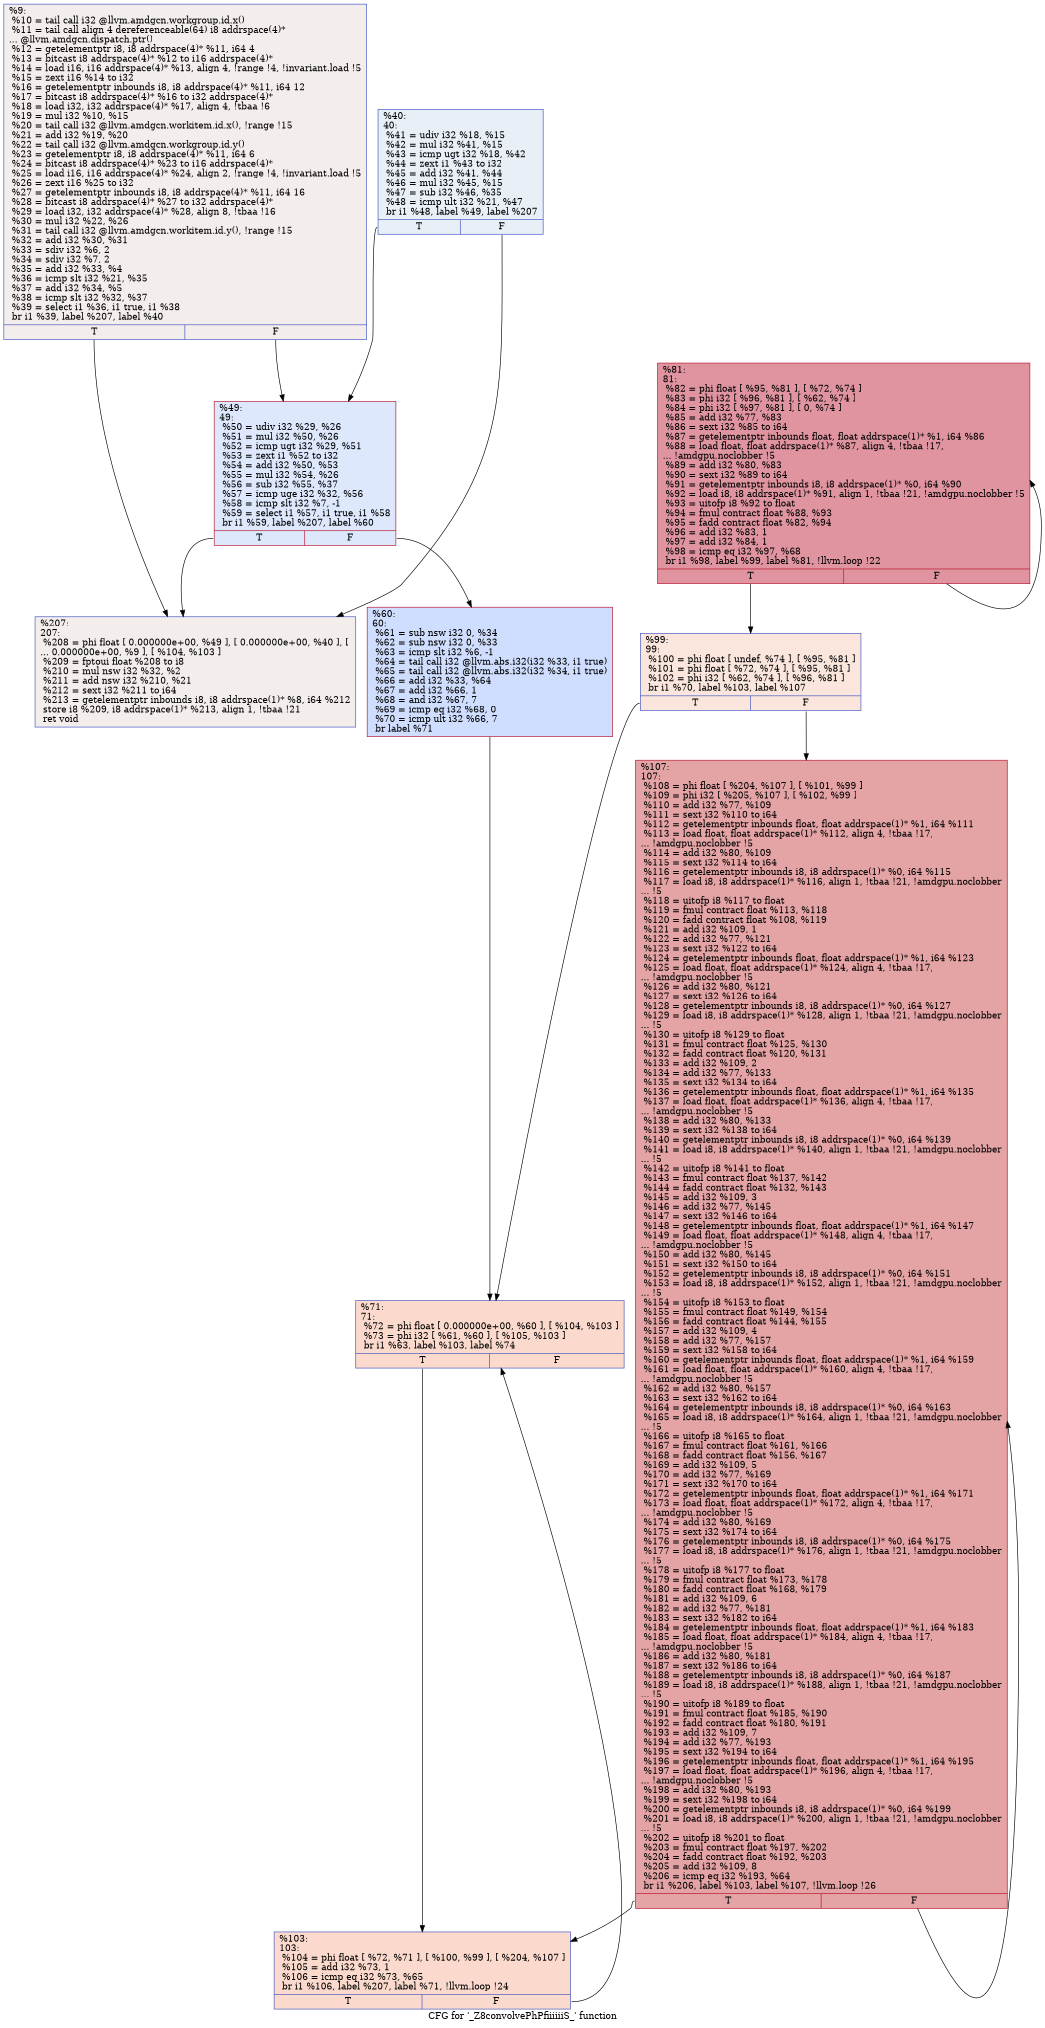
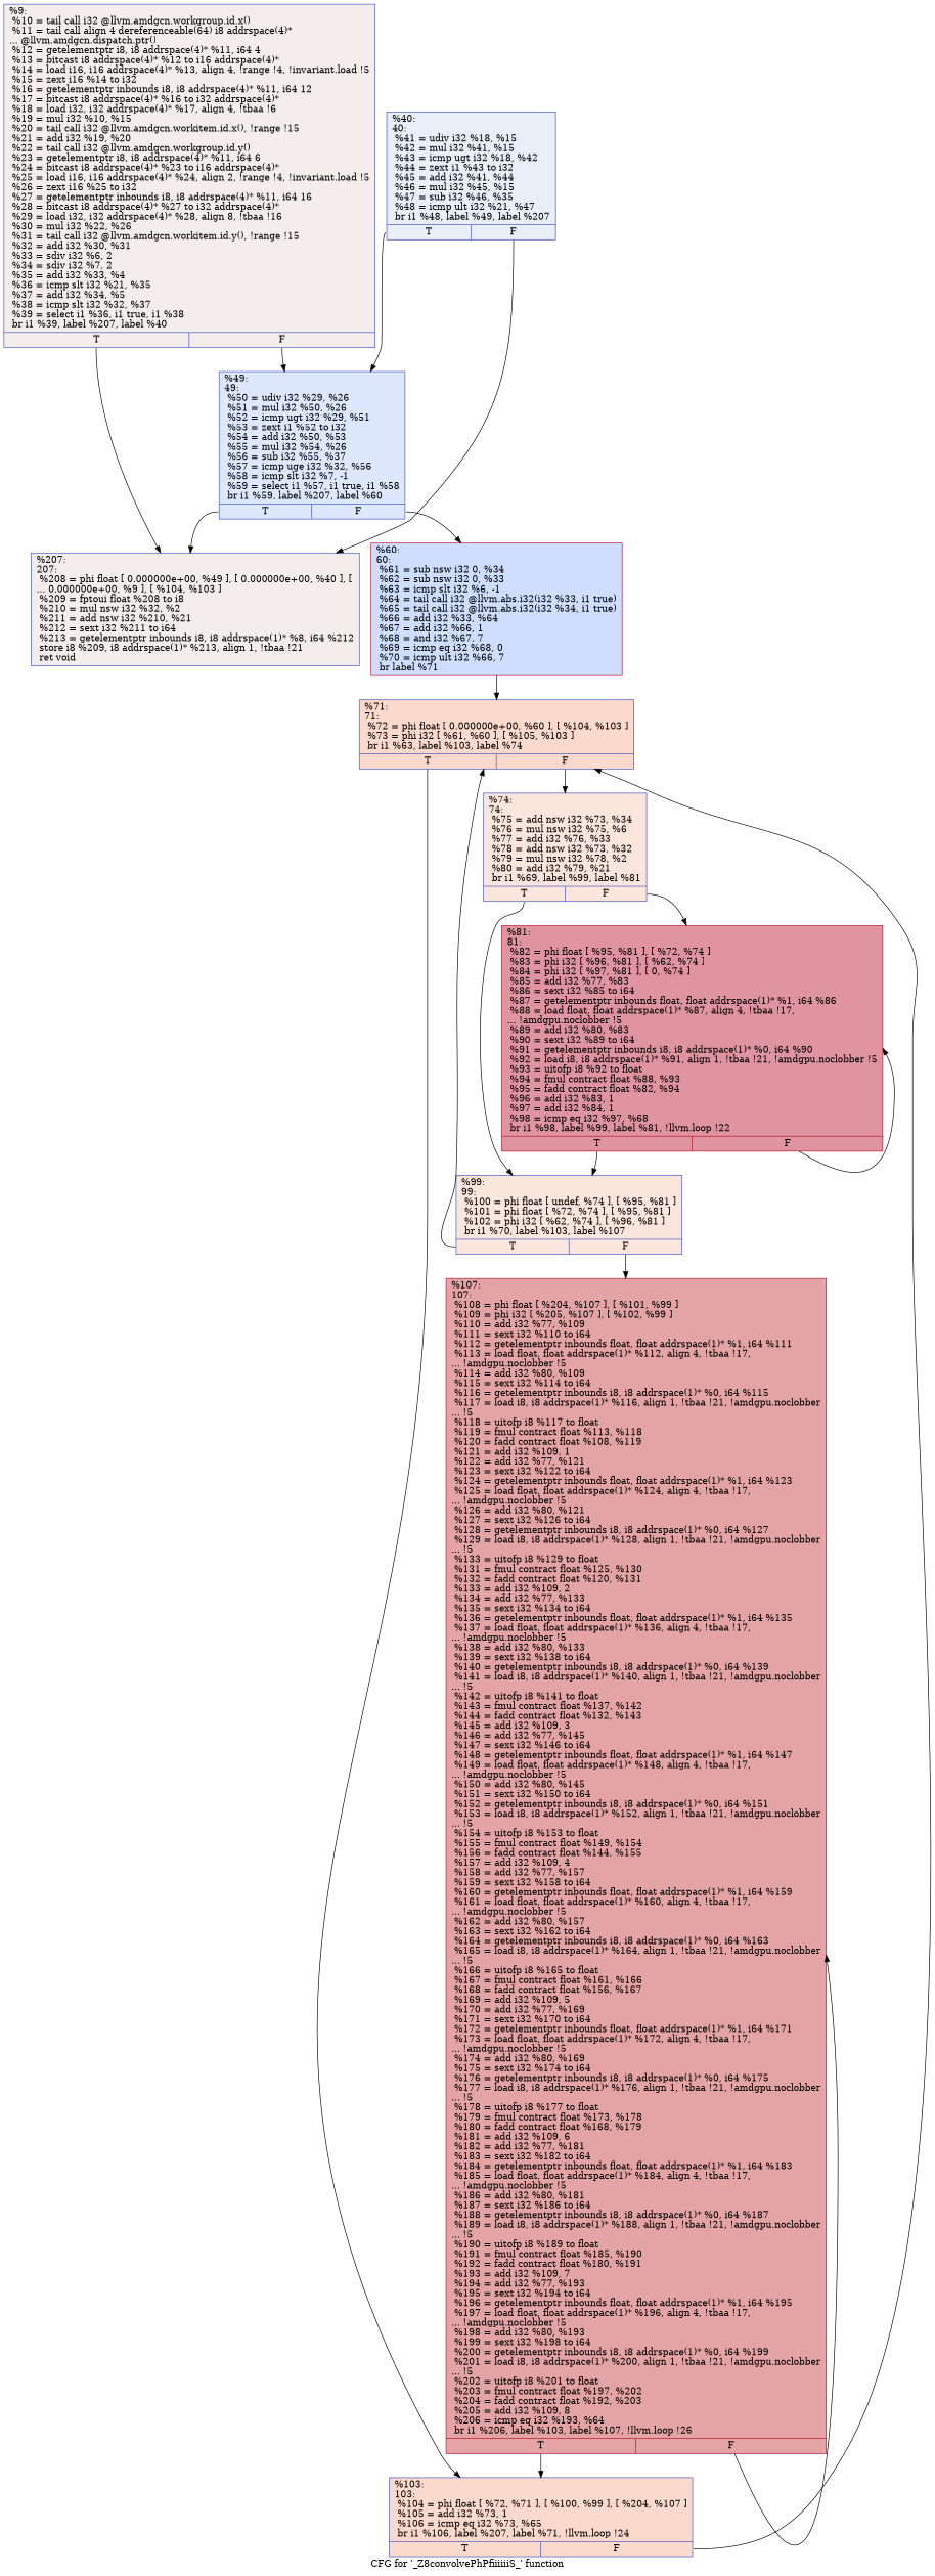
  digraph {
    label="CFG for '_Z8convolvePhPfiiiiiiS_' function"
    node [color="#3d50c3ff" fillcolor="#e3d9d370" shape=record style=filled]
    edge [tailport=s0]
    n1 [label="{%9:\l  %10 = tail call i32 @llvm.amdgcn.workgroup.id.x()\l  %11 = tail call align 4 dereferenceable(64) i8 addrspace(4)*\l... @llvm.amdgcn.dispatch.ptr()\l  %12 = getelementptr i8, i8 addrspace(4)* %11, i64 4\l  %13 = bitcast i8 addrspace(4)* %12 to i16 addrspace(4)*\l  %14 = load i16, i16 addrspace(4)* %13, align 4, !range !4, !invariant.load !5\l  %15 = zext i16 %14 to i32\l  %16 = getelementptr inbounds i8, i8 addrspace(4)* %11, i64 12\l  %17 = bitcast i8 addrspace(4)* %16 to i32 addrspace(4)*\l  %18 = load i32, i32 addrspace(4)* %17, align 4, !tbaa !6\l  %19 = mul i32 %10, %15\l  %20 = tail call i32 @llvm.amdgcn.workitem.id.x(), !range !15\l  %21 = add i32 %19, %20\l  %22 = tail call i32 @llvm.amdgcn.workgroup.id.y()\l  %23 = getelementptr i8, i8 addrspace(4)* %11, i64 6\l  %24 = bitcast i8 addrspace(4)* %23 to i16 addrspace(4)*\l  %25 = load i16, i16 addrspace(4)* %24, align 2, !range !4, !invariant.load !5\l  %26 = zext i16 %25 to i32\l  %27 = getelementptr inbounds i8, i8 addrspace(4)* %11, i64 16\l  %28 = bitcast i8 addrspace(4)* %27 to i32 addrspace(4)*\l  %29 = load i32, i32 addrspace(4)* %28, align 8, !tbaa !16\l  %30 = mul i32 %22, %26\l  %31 = tail call i32 @llvm.amdgcn.workitem.id.y(), !range !15\l  %32 = add i32 %30, %31\l  %33 = sdiv i32 %6, 2\l  %34 = sdiv i32 %7, 2\l  %35 = add i32 %33, %4\l  %36 = icmp slt i32 %21, %35\l  %37 = add i32 %34, %5\l  %38 = icmp slt i32 %32, %37\l  %39 = select i1 %36, i1 true, i1 %38\l  br i1 %39, label %207, label %40\l|{<s0>T|<s1>F}}"]
    n2 [label="{%207:\l207:                                              \l  %208 = phi float [ 0.000000e+00, %49 ], [ 0.000000e+00, %40 ], [\l... 0.000000e+00, %9 ], [ %104, %103 ]\l  %209 = fptoui float %208 to i8\l  %210 = mul nsw i32 %32, %2\l  %211 = add nsw i32 %210, %21\l  %212 = sext i32 %211 to i64\l  %213 = getelementptr inbounds i8, i8 addrspace(1)* %8, i64 %212\l  store i8 %209, i8 addrspace(1)* %213, align 1, !tbaa !21\l  ret void\l}"]
-   n3 [color="#b70d28ff" fillcolor="#b2ccfb70" label="{%49:\l49:                                               \l  %50 = udiv i32 %29, %26\l  %51 = mul i32 %50, %26\l  %52 = icmp ugt i32 %29, %51\l  %53 = zext i1 %52 to i32\l  %54 = add i32 %50, %53\l  %55 = mul i32 %54, %26\l  %56 = sub i32 %55, %37\l  %57 = icmp uge i32 %32, %56\l  %58 = icmp slt i32 %7, -1\l  %59 = select i1 %57, i1 true, i1 %58\l  br i1 %59, label %207, label %60\l|{<s0>T|<s1>F}}"]
+   n3 [fillcolor="#b2ccfb70" label="{%49:\l49:                                               \l  %50 = udiv i32 %29, %26\l  %51 = mul i32 %50, %26\l  %52 = icmp ugt i32 %29, %51\l  %53 = zext i1 %52 to i32\l  %54 = add i32 %50, %53\l  %55 = mul i32 %54, %26\l  %56 = sub i32 %55, %37\l  %57 = icmp uge i32 %32, %56\l  %58 = icmp slt i32 %7, -1\l  %59 = select i1 %57, i1 true, i1 %58\l  br i1 %59, label %207, label %60\l|{<s0>T|<s1>F}}"]
    n4 [fillcolor="#cedaeb70" label="{%40:\l40:                                               \l  %41 = udiv i32 %18, %15\l  %42 = mul i32 %41, %15\l  %43 = icmp ugt i32 %18, %42\l  %44 = zext i1 %43 to i32\l  %45 = add i32 %41, %44\l  %46 = mul i32 %45, %15\l  %47 = sub i32 %46, %35\l  %48 = icmp ult i32 %21, %47\l  br i1 %48, label %49, label %207\l|{<s0>T|<s1>F}}"]
    n5 [color="#b70d28ff" fillcolor="#93b5fe70" label="{%60:\l60:                                               \l  %61 = sub nsw i32 0, %34\l  %62 = sub nsw i32 0, %33\l  %63 = icmp slt i32 %6, -1\l  %64 = tail call i32 @llvm.abs.i32(i32 %33, i1 true)\l  %65 = tail call i32 @llvm.abs.i32(i32 %34, i1 true)\l  %66 = add i32 %33, %64\l  %67 = add i32 %66, 1\l  %68 = and i32 %67, 7\l  %69 = icmp eq i32 %68, 0\l  %70 = icmp ult i32 %66, 7\l  br label %71\l}"]
    n6 [fillcolor="#f7ac8e70" label="{%71:\l71:                                               \l  %72 = phi float [ 0.000000e+00, %60 ], [ %104, %103 ]\l  %73 = phi i32 [ %61, %60 ], [ %105, %103 ]\l  br i1 %63, label %103, label %74\l|{<s0>T|<s1>F}}"]
    n7 [fillcolor="#f7ac8e70" label="{%103:\l103:                                              \l  %104 = phi float [ %72, %71 ], [ %100, %99 ], [ %204, %107 ]\l  %105 = add i32 %73, 1\l  %106 = icmp eq i32 %73, %65\l  br i1 %106, label %207, label %71, !llvm.loop !24\l|{<s0>T|<s1>F}}"]
+   n8 [fillcolor="#f3c7b170" label="{%74:\l74:                                               \l  %75 = add nsw i32 %73, %34\l  %76 = mul nsw i32 %75, %6\l  %77 = add i32 %76, %33\l  %78 = add nsw i32 %73, %32\l  %79 = mul nsw i32 %78, %2\l  %80 = add i32 %79, %21\l  br i1 %69, label %99, label %81\l|{<s0>T|<s1>F}}"]
    n9 [fillcolor="#f3c7b170" label="{%99:\l99:                                               \l  %100 = phi float [ undef, %74 ], [ %95, %81 ]\l  %101 = phi float [ %72, %74 ], [ %95, %81 ]\l  %102 = phi i32 [ %62, %74 ], [ %96, %81 ]\l  br i1 %70, label %103, label %107\l|{<s0>T|<s1>F}}"]
    n10 [color="#b70d28ff" fillcolor="#b70d2870" label="{%81:\l81:                                               \l  %82 = phi float [ %95, %81 ], [ %72, %74 ]\l  %83 = phi i32 [ %96, %81 ], [ %62, %74 ]\l  %84 = phi i32 [ %97, %81 ], [ 0, %74 ]\l  %85 = add i32 %77, %83\l  %86 = sext i32 %85 to i64\l  %87 = getelementptr inbounds float, float addrspace(1)* %1, i64 %86\l  %88 = load float, float addrspace(1)* %87, align 4, !tbaa !17,\l... !amdgpu.noclobber !5\l  %89 = add i32 %80, %83\l  %90 = sext i32 %89 to i64\l  %91 = getelementptr inbounds i8, i8 addrspace(1)* %0, i64 %90\l  %92 = load i8, i8 addrspace(1)* %91, align 1, !tbaa !21, !amdgpu.noclobber !5\l  %93 = uitofp i8 %92 to float\l  %94 = fmul contract float %88, %93\l  %95 = fadd contract float %82, %94\l  %96 = add i32 %83, 1\l  %97 = add i32 %84, 1\l  %98 = icmp eq i32 %97, %68\l  br i1 %98, label %99, label %81, !llvm.loop !22\l|{<s0>T|<s1>F}}"]
-   n11 [color="#b70d28ff" fillcolor="#c32e3170" label="{%107:\l107:                                              \l  %108 = phi float [ %204, %107 ], [ %101, %99 ]\l  %109 = phi i32 [ %205, %107 ], [ %102, %99 ]\l  %110 = add i32 %77, %109\l  %111 = sext i32 %110 to i64\l  %112 = getelementptr inbounds float, float addrspace(1)* %1, i64 %111\l  %113 = load float, float addrspace(1)* %112, align 4, !tbaa !17,\l... !amdgpu.noclobber !5\l  %114 = add i32 %80, %109\l  %115 = sext i32 %114 to i64\l  %116 = getelementptr inbounds i8, i8 addrspace(1)* %0, i64 %115\l  %117 = load i8, i8 addrspace(1)* %116, align 1, !tbaa !21, !amdgpu.noclobber\l... !5\l  %118 = uitofp i8 %117 to float\l  %119 = fmul contract float %113, %118\l  %120 = fadd contract float %108, %119\l  %121 = add i32 %109, 1\l  %122 = add i32 %77, %121\l  %123 = sext i32 %122 to i64\l  %124 = getelementptr inbounds float, float addrspace(1)* %1, i64 %123\l  %125 = load float, float addrspace(1)* %124, align 4, !tbaa !17,\l... !amdgpu.noclobber !5\l  %126 = add i32 %80, %121\l  %127 = sext i32 %126 to i64\l  %128 = getelementptr inbounds i8, i8 addrspace(1)* %0, i64 %127\l  %129 = load i8, i8 addrspace(1)* %128, align 1, !tbaa !21, !amdgpu.noclobber\l... !5\l  %130 = uitofp i8 %129 to float\l  %131 = fmul contract float %125, %130\l  %132 = fadd contract float %120, %131\l  %133 = add i32 %109, 2\l  %134 = add i32 %77, %133\l  %135 = sext i32 %134 to i64\l  %136 = getelementptr inbounds float, float addrspace(1)* %1, i64 %135\l  %137 = load float, float addrspace(1)* %136, align 4, !tbaa !17,\l... !amdgpu.noclobber !5\l  %138 = add i32 %80, %133\l  %139 = sext i32 %138 to i64\l  %140 = getelementptr inbounds i8, i8 addrspace(1)* %0, i64 %139\l  %141 = load i8, i8 addrspace(1)* %140, align 1, !tbaa !21, !amdgpu.noclobber\l... !5\l  %142 = uitofp i8 %141 to float\l  %143 = fmul contract float %137, %142\l  %144 = fadd contract float %132, %143\l  %145 = add i32 %109, 3\l  %146 = add i32 %77, %145\l  %147 = sext i32 %146 to i64\l  %148 = getelementptr inbounds float, float addrspace(1)* %1, i64 %147\l  %149 = load float, float addrspace(1)* %148, align 4, !tbaa !17,\l... !amdgpu.noclobber !5\l  %150 = add i32 %80, %145\l  %151 = sext i32 %150 to i64\l  %152 = getelementptr inbounds i8, i8 addrspace(1)* %0, i64 %151\l  %153 = load i8, i8 addrspace(1)* %152, align 1, !tbaa !21, !amdgpu.noclobber\l... !5\l  %154 = uitofp i8 %153 to float\l  %155 = fmul contract float %149, %154\l  %156 = fadd contract float %144, %155\l  %157 = add i32 %109, 4\l  %158 = add i32 %77, %157\l  %159 = sext i32 %158 to i64\l  %160 = getelementptr inbounds float, float addrspace(1)* %1, i64 %159\l  %161 = load float, float addrspace(1)* %160, align 4, !tbaa !17,\l... !amdgpu.noclobber !5\l  %162 = add i32 %80, %157\l  %163 = sext i32 %162 to i64\l  %164 = getelementptr inbounds i8, i8 addrspace(1)* %0, i64 %163\l  %165 = load i8, i8 addrspace(1)* %164, align 1, !tbaa !21, !amdgpu.noclobber\l... !5\l  %166 = uitofp i8 %165 to float\l  %167 = fmul contract float %161, %166\l  %168 = fadd contract float %156, %167\l  %169 = add i32 %109, 5\l  %170 = add i32 %77, %169\l  %171 = sext i32 %170 to i64\l  %172 = getelementptr inbounds float, float addrspace(1)* %1, i64 %171\l  %173 = load float, float addrspace(1)* %172, align 4, !tbaa !17,\l... !amdgpu.noclobber !5\l  %174 = add i32 %80, %169\l  %175 = sext i32 %174 to i64\l  %176 = getelementptr inbounds i8, i8 addrspace(1)* %0, i64 %175\l  %177 = load i8, i8 addrspace(1)* %176, align 1, !tbaa !21, !amdgpu.noclobber\l... !5\l  %178 = uitofp i8 %177 to float\l  %179 = fmul contract float %173, %178\l  %180 = fadd contract float %168, %179\l  %181 = add i32 %109, 6\l  %182 = add i32 %77, %181\l  %183 = sext i32 %182 to i64\l  %184 = getelementptr inbounds float, float addrspace(1)* %1, i64 %183\l  %185 = load float, float addrspace(1)* %184, align 4, !tbaa !17,\l... !amdgpu.noclobber !5\l  %186 = add i32 %80, %181\l  %187 = sext i32 %186 to i64\l  %188 = getelementptr inbounds i8, i8 addrspace(1)* %0, i64 %187\l  %189 = load i8, i8 addrspace(1)* %188, align 1, !tbaa !21, !amdgpu.noclobber\l... !5\l  %190 = uitofp i8 %189 to float\l  %191 = fmul contract float %185, %190\l  %192 = fadd contract float %180, %191\l  %193 = add i32 %109, 7\l  %194 = add i32 %77, %193\l  %195 = sext i32 %194 to i64\l  %196 = getelementptr inbounds float, float addrspace(1)* %1, i64 %195\l  %197 = load float, float addrspace(1)* %196, align 4, !tbaa !17,\l... !amdgpu.noclobber !5\l  %198 = add i32 %80, %193\l  %199 = sext i32 %198 to i64\l  %200 = getelementptr inbounds i8, i8 addrspace(1)* %0, i64 %199\l  %201 = load i8, i8 addrspace(1)* %200, align 1, !tbaa !21, !amdgpu.noclobber\l... !5\l  %202 = uitofp i8 %201 to float\l  %203 = fmul contract float %197, %202\l  %204 = fadd contract float %192, %203\l  %205 = add i32 %109, 8\l  %206 = icmp eq i32 %193, %64\l  br i1 %206, label %103, label %107, !llvm.loop !26\l|{<s0>T|<s1>F}}"]
+   n11 [color="#b70d28ff" fillcolor="#c32e3170" label="{%107:\l107:                                              \l  %108 = phi float [ %204, %107 ], [ %101, %99 ]\l  %109 = phi i32 [ %205, %107 ], [ %102, %99 ]\l  %110 = add i32 %77, %109\l  %111 = sext i32 %110 to i64\l  %112 = getelementptr inbounds float, float addrspace(1)* %1, i64 %111\l  %113 = load float, float addrspace(1)* %112, align 4, !tbaa !17,\l... !amdgpu.noclobber !5\l  %114 = add i32 %80, %109\l  %115 = sext i32 %114 to i64\l  %116 = getelementptr inbounds i8, i8 addrspace(1)* %0, i64 %115\l  %117 = load i8, i8 addrspace(1)* %116, align 1, !tbaa !21, !amdgpu.noclobber\l... !5\l  %118 = uitofp i8 %117 to float\l  %119 = fmul contract float %113, %118\l  %120 = fadd contract float %108, %119\l  %121 = add i32 %109, 1\l  %122 = add i32 %77, %121\l  %123 = sext i32 %122 to i64\l  %124 = getelementptr inbounds float, float addrspace(1)* %1, i64 %123\l  %125 = load float, float addrspace(1)* %124, align 4, !tbaa !17,\l... !amdgpu.noclobber !5\l  %126 = add i32 %80, %121\l  %127 = sext i32 %126 to i64\l  %128 = getelementptr inbounds i8, i8 addrspace(1)* %0, i64 %127\l  %129 = load i8, i8 addrspace(1)* %128, align 1, !tbaa !21, !amdgpu.noclobber\l... !5\l  %133 = uitofp i8 %129 to float\l  %131 = fmul contract float %125, %130\l  %132 = fadd contract float %120, %131\l  %133 = add i32 %109, 2\l  %134 = add i32 %77, %133\l  %135 = sext i32 %134 to i64\l  %136 = getelementptr inbounds float, float addrspace(1)* %1, i64 %135\l  %137 = load float, float addrspace(1)* %136, align 4, !tbaa !17,\l... !amdgpu.noclobber !5\l  %138 = add i32 %80, %133\l  %139 = sext i32 %138 to i64\l  %140 = getelementptr inbounds i8, i8 addrspace(1)* %0, i64 %139\l  %141 = load i8, i8 addrspace(1)* %140, align 1, !tbaa !21, !amdgpu.noclobber\l... !5\l  %142 = uitofp i8 %141 to float\l  %143 = fmul contract float %137, %142\l  %144 = fadd contract float %132, %143\l  %145 = add i32 %109, 3\l  %146 = add i32 %77, %145\l  %147 = sext i32 %146 to i64\l  %148 = getelementptr inbounds float, float addrspace(1)* %1, i64 %147\l  %149 = load float, float addrspace(1)* %148, align 4, !tbaa !17,\l... !amdgpu.noclobber !5\l  %150 = add i32 %80, %145\l  %151 = sext i32 %150 to i64\l  %152 = getelementptr inbounds i8, i8 addrspace(1)* %0, i64 %151\l  %153 = load i8, i8 addrspace(1)* %152, align 1, !tbaa !21, !amdgpu.noclobber\l... !5\l  %154 = uitofp i8 %153 to float\l  %155 = fmul contract float %149, %154\l  %156 = fadd contract float %144, %155\l  %157 = add i32 %109, 4\l  %158 = add i32 %77, %157\l  %159 = sext i32 %158 to i64\l  %160 = getelementptr inbounds float, float addrspace(1)* %1, i64 %159\l  %161 = load float, float addrspace(1)* %160, align 4, !tbaa !17,\l... !amdgpu.noclobber !5\l  %162 = add i32 %80, %157\l  %163 = sext i32 %162 to i64\l  %164 = getelementptr inbounds i8, i8 addrspace(1)* %0, i64 %163\l  %165 = load i8, i8 addrspace(1)* %164, align 1, !tbaa !21, !amdgpu.noclobber\l... !5\l  %166 = uitofp i8 %165 to float\l  %167 = fmul contract float %161, %166\l  %168 = fadd contract float %156, %167\l  %169 = add i32 %109, 5\l  %170 = add i32 %77, %169\l  %171 = sext i32 %170 to i64\l  %172 = getelementptr inbounds float, float addrspace(1)* %1, i64 %171\l  %173 = load float, float addrspace(1)* %172, align 4, !tbaa !17,\l... !amdgpu.noclobber !5\l  %174 = add i32 %80, %169\l  %175 = sext i32 %174 to i64\l  %176 = getelementptr inbounds i8, i8 addrspace(1)* %0, i64 %175\l  %177 = load i8, i8 addrspace(1)* %176, align 1, !tbaa !21, !amdgpu.noclobber\l... !5\l  %178 = uitofp i8 %177 to float\l  %179 = fmul contract float %173, %178\l  %180 = fadd contract float %168, %179\l  %181 = add i32 %109, 6\l  %182 = add i32 %77, %181\l  %183 = sext i32 %182 to i64\l  %184 = getelementptr inbounds float, float addrspace(1)* %1, i64 %183\l  %185 = load float, float addrspace(1)* %184, align 4, !tbaa !17,\l... !amdgpu.noclobber !5\l  %186 = add i32 %80, %181\l  %187 = sext i32 %186 to i64\l  %188 = getelementptr inbounds i8, i8 addrspace(1)* %0, i64 %187\l  %189 = load i8, i8 addrspace(1)* %188, align 1, !tbaa !21, !amdgpu.noclobber\l... !5\l  %190 = uitofp i8 %189 to float\l  %191 = fmul contract float %185, %190\l  %192 = fadd contract float %180, %191\l  %193 = add i32 %109, 7\l  %194 = add i32 %77, %193\l  %195 = sext i32 %194 to i64\l  %196 = getelementptr inbounds float, float addrspace(1)* %1, i64 %195\l  %197 = load float, float addrspace(1)* %196, align 4, !tbaa !17,\l... !amdgpu.noclobber !5\l  %198 = add i32 %80, %193\l  %199 = sext i32 %198 to i64\l  %200 = getelementptr inbounds i8, i8 addrspace(1)* %0, i64 %199\l  %201 = load i8, i8 addrspace(1)* %200, align 1, !tbaa !21, !amdgpu.noclobber\l... !5\l  %202 = uitofp i8 %201 to float\l  %203 = fmul contract float %197, %202\l  %204 = fadd contract float %192, %203\l  %205 = add i32 %109, 8\l  %206 = icmp eq i32 %193, %64\l  br i1 %206, label %103, label %107, !llvm.loop !26\l|{<s0>T|<s1>F}}"]
    n1 -> n2
    n1 -> n3 [tailport=s1]
    n3 -> n2
    n3 -> n5 [tailport=s1]
    n4 -> n2 [tailport=s1]
    n4 -> n3
    n5 -> n6
    n6 -> n7
+   n6 -> n8 [tailport=s1]
    n7 -> n6 [tailport=s1]
+   n8 -> n9
+   n8 -> n10 [tailport=s1]
    n9 -> n6
    n9 -> n11 [tailport=s1]
    n10 -> n9
    n10 -> n10 [tailport=s1]
    n11 -> n7
    n11 -> n11 [tailport=s1]
  }
